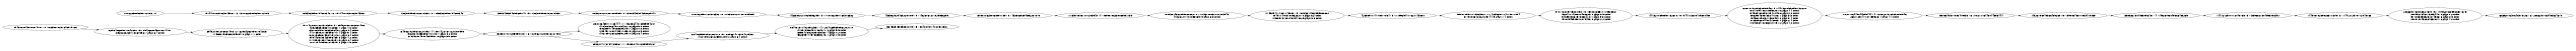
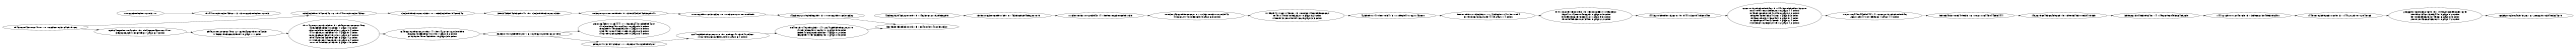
  digraph {
    rankdir=LR
    n1 [label="-1106223809258712783 : -1"]
    n2 [label="-5144707697823043967 : 3 : -3106223809258712783\n"]
    n3 [label="1653323958754680342 : 6 : -5144707697823043967\n"]
    n4 [label="1363199583102678330 : 8 : 1653323958754680342\n"]
    n5 [label="-3983435354253629747 : 5 : 1363199583102678330\n"]
    n6 [label="-1836781217807885585 : 9 : -3983435354253629747\n"]
    n7 [label="7787822957160376332 : 8 : -1836781217807885585\n"]
    n8 [label="-4323067211929556299 : 5 : 7787822957160376332\n"]
    n9 [label="4335829294692287879 : 9 : -4323067211929556299\n"]
    n10 [label="-5098106230068991739 : 8 : 4335829294692287879\n"]
    n11 [label="-1135708031107203543 : 4 : -5098106230068991739\n"]
    n12 [label="-8003814362855860602 : 0 : -1135708031107203543\n473261277781858069: 9 pays 6 3 coins\n"]
    n13 [label="-1159294717621143880 : 9 : -8003814362855860602\n8049114783181532321: 0 pays 6 2 coins\n-7988573128075194766: 5 pays 3 3 coins\n"]
    n14 [label="4235097174775077854 : 5 : -1159294717621143880\n"]
    n15 [label="-5008785517119923521 : 7 : 4235097174775077854\n3175130642822125744: 9 pays 1 4 coins\n"]
    n16 [label="944113209415300450 : 5 : -5008785517119923521\n-5024111428870486623: 0 pays 8 5 coins\n5489575061578838412: 1 pays 9 3 coins\n-9181545903810273498: 8 pays 2 2 coins\n"]
    n17 [label="-4413270598957132678 : 9 : 944113209415300450\n"]
    n18 [label="-2027019105690051946 : 5 : -4413270598957132678\n-8047094786113950201: 6 pays 4 4 coins\n-8498316869270941249: 6 pays 2 2 coins\n8932984688733247106: 1 pays 3 3 coins\n1945610987377960494: 2 pays 9 4 coins\n2193656604400415883: 7 pays 2 4 coins\n-7343864102863424191: 2 pays 4 2 coins\n"]
    n19 [label="-7821116445044355444 : 4 : -2027019105690051946\n2661125147187155926: 7 pays 4 4 coins\n"]
    n20 [label="-5908348377883479035 : 6 : -7821116445044355444\n"]
    n21 [label="-4926796049366489269 : 5 : -5908348377883479035\n"]
    n22 [label="-3596821504853096481 : 4 : -4926796049366489269\n"]
    n23 [label="1441212570772048765 : 5 : -3596821504853096481\n"]
    n24 [label="-4490878239926511675 : 3 : 1441212570772048765\n"]
    n25 [label="2866291763488324679 : 5 : -4490878239926511675\n8505961346775893440: 9 pays 8 2 coins\n-5710338933234274986: 6 pays 8 5 coins\n2008120436664632027: 0 pays 4 2 coins\n"]
    n26 [label="-6635270237646975126 : 6 : 2866291763488324679\n"]
    n27 [label="8942060843078674707 : 0 : -6635270237646975126\n"]
    n28 [label="6296406205817842651 : 5 : 8942060843078674707\n3923288229718067996: 7 pays 6 4 coins\n"]
    n29 [label="654821801206861406 : 2 : 6296406205817842651\n7756921983666139884: 8 pays 1 1 coins\n"]
    n30 [label="-5714127671227378998 : 5 : 654821801206861406\n4892355903534702538: 7 pays 4 3 coins\n-5570634857583339643: 1 pays 5 4 coins\n4417660921153593771: 4 pays 5 4 coins\n-6201365687592419113: 1 pays 8 4 coins\n8094425133423996465: 5 pays 4 2 coins\n-7779909189740623231: 3 pays 6 4 coins\n7017194159931219315: 3 pays 1 5 coins\n"]
    n31 [label="-6496210209816127090 : 4 : -5714127671227378998\n-5223240853896470175: 7 pays 8 2 coins\n2752525845084699557: 9 pays 3 5 coins\n"]
    n32 [label="-5283044072359994207 : 6 : -6496210209816127090\n"]
    n33 [label="-288186435771123444 : 7 : -5283044072359994207\n-4783783664917064271: 6 pays 5 5 coins\n-5823997745736539248: 1 pays 0 5 coins\n-1934571282448317033: 3 pays 6 5 coins\n-4027891260225391209: 0 pays 6 4 coins\n"]
    n34 [label="6896214713794725367 : 1 : -5283044072359994207\n"]
    n35 [label="-2247699390561202170 : 5 : 6896214713794725367\n-4027891260225391209: 0 pays 6 4 coins\n"]
    n36 [label="8840815714020572337 : 4 : -2247699390561202170\n-4783783664917064271: 6 pays 5 5 coins\n-3690416161603138157: 4 pays 0 2 coins\n-5823997745736539248: 1 pays 0 5 coins\n"]
    n37 [label="-587565153053300073 : 5 : 8840815714020572337\n"]
    n1 -> n2
-   n2 -> n3
+   n27 -> n3
    n3 -> n4
    n4 -> n5
    n5 -> n6
    n6 -> n7
    n7 -> n8
-   n8 -> n9
+   n8 -> n37
    n9 -> n10
    n10 -> n11
    n11 -> n12
    n12 -> n13
    n13 -> n14
    n14 -> n15
    n15 -> n16
    n16 -> n17
    n17 -> n18
    n18 -> n19
    n19 -> n20
    n20 -> n21
    n21 -> n22
    n22 -> n23
    n23 -> n24
    n24 -> n25
    n25 -> n26
    n27 -> n28
    n28 -> n29
    n29 -> n30
    n30 -> n31
    n31 -> n32
    n32 -> n33
    n32 -> n34
    n34 -> n35
    n35 -> n36
    n36 -> n37
  }
